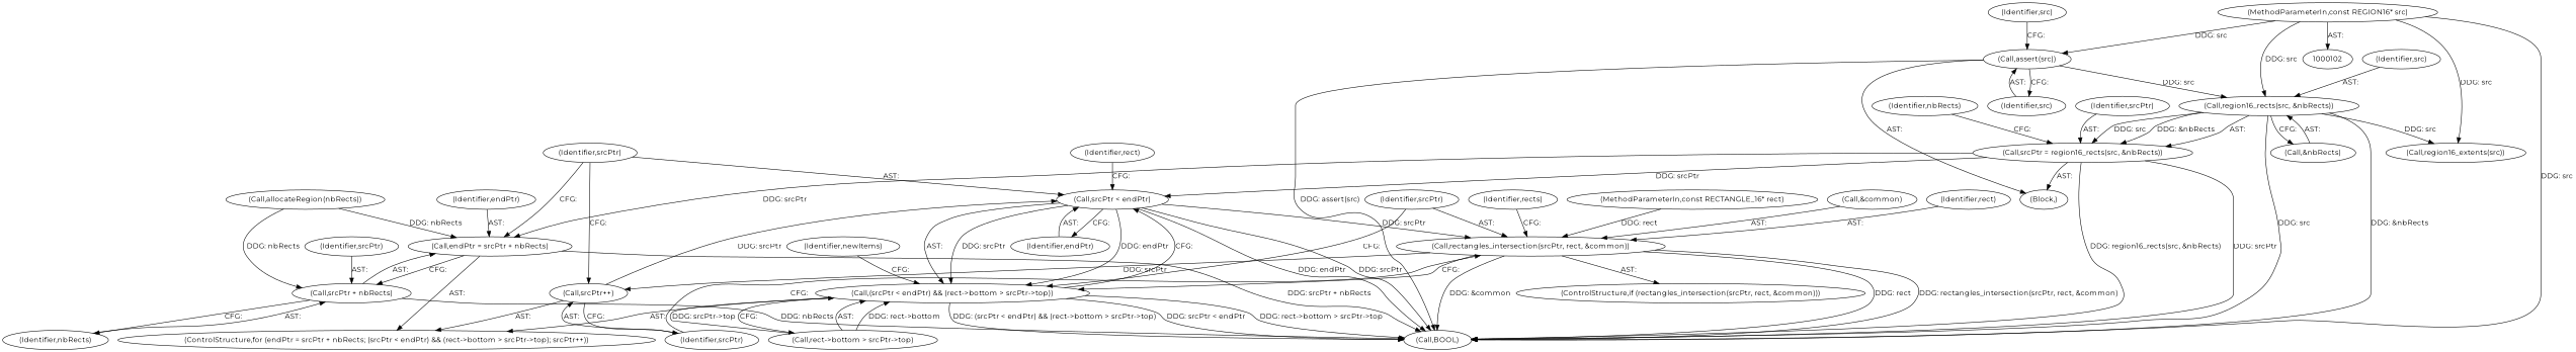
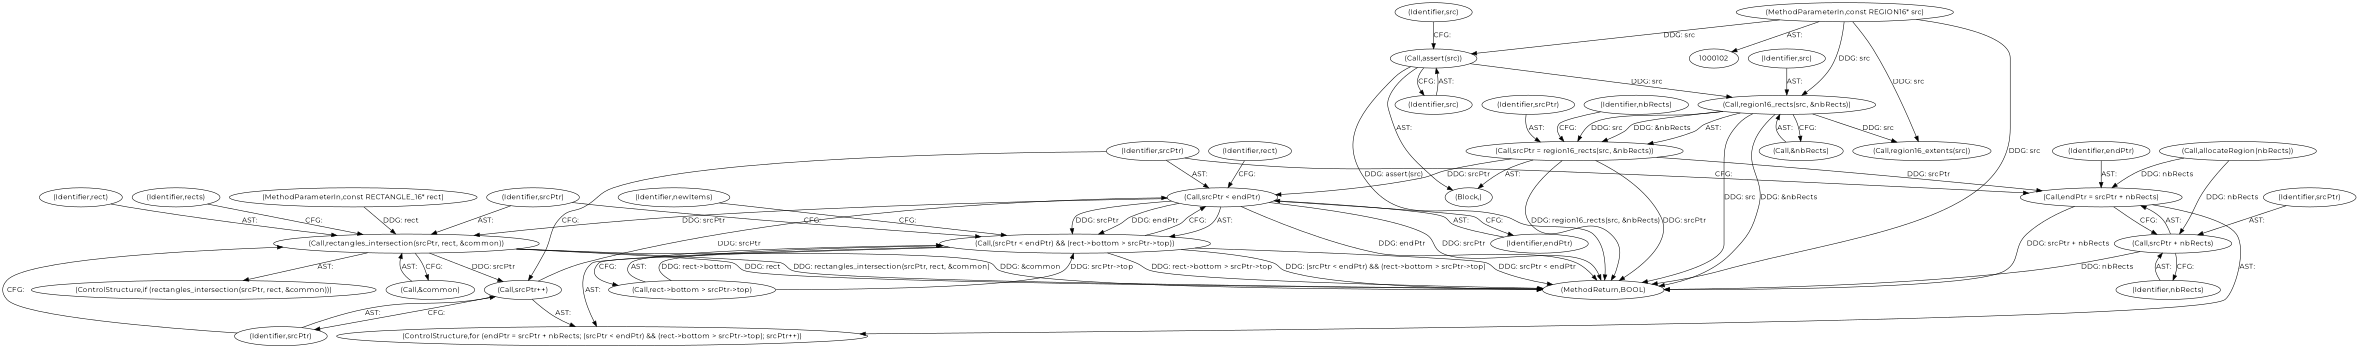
  digraph {
    fontname=Montserrat
    node [fontname=Montserrat]
    edge [fontname=Montserrat]
    n1 [label="(Call,srcPtr = region16_rects(src, &nbRects))"]
    n2 [label="(Call,endPtr = srcPtr + nbRects)"]
    n3 [label="(Call,srcPtr < endPtr)"]
-   n4 [label="(Call,BOOL)"]
+   n4 [label="(MethodReturn,BOOL)"]
    n5 [label="(Block,)"]
    n6 [label="(Call,region16_rects(src, &nbRects))"]
    n7 [label="(Call,&nbRects)"]
    n8 [label="(Call,region16_extents(src))"]
    n9 [label="(Call,srcPtr + nbRects)"]
    n10 [label="(ControlStructure,for (endPtr = srcPtr + nbRects; (srcPtr < endPtr) && (rect->bottom > srcPtr->top); srcPtr++))"]
    n11 [label="(Call,(srcPtr < endPtr) && (rect->bottom > srcPtr->top))"]
    n12 [label="(Call,rectangles_intersection(srcPtr, rect, &common))"]
    n13 [label="(Identifier,endPtr)"]
    n14 [label="(Identifier,nbRects)"]
    n15 [label="(Call,assert(src))"]
    n16 [label="(Identifier,src)"]
    n17 [label="(MethodParameterIn,const REGION16* src)"]
    1000102
    n19 [label="(Call,rect->bottom > srcPtr->top)"]
    n20 [label="(Call,srcPtr++)"]
    n21 [label="(ControlStructure,if (rectangles_intersection(srcPtr, rect, &common)))"]
    n22 [label="(Call,&common)"]
    n23 [label="(Identifier,srcPtr)"]
    n24 [label="(Identifier,nbRects)"]
    n25 [label="(Call,allocateRegion(nbRects))"]
    n26 [label="(Identifier,srcPtr)"]
    n27 [label="(Identifier,rect)"]
    n28 [label="(Identifier,rect)"]
    n29 [label="(Identifier,rects)"]
    n30 [label="(Identifier,src)"]
    n31 [label="(Identifier,srcPtr)"]
    n32 [label="(Identifier,src)"]
    n33 [label="(MethodParameterIn,const RECTANGLE_16* rect)"]
    n34 [label="(Identifier,newItems)"]
    n35 [label="(Identifier,endPtr)"]
    n36 [label="(Identifier,srcPtr)"]
    n37 [label="(Identifier,srcPtr)"]
    n1 -> n2 [label="DDG: srcPtr"]
    n1 -> n3 [label="DDG: srcPtr"]
    n1 -> n4 [label="DDG: region16_rects(src, &nbRects)"]
    n1 -> n4 [label="DDG: srcPtr"]
    n1 -> n5 [label="AST: "]
    n2 -> n4 [label="DDG: srcPtr + nbRects"]
    n2 -> n9 [label="CFG: "]
    n2 -> n10 [label="AST: "]
    n3 -> n4 [label="DDG: endPtr"]
    n3 -> n4 [label="DDG: srcPtr"]
    n3 -> n11 [label="AST: "]
    n3 -> n11 [label="DDG: srcPtr"]
    n3 -> n11 [label="DDG: endPtr"]
    n3 -> n12 [label="DDG: srcPtr"]
    n3 -> n13 [label="CFG: "]
    n6 -> n1 [label="AST: "]
    n6 -> n1 [label="DDG: src"]
    n6 -> n1 [label="DDG: &nbRects"]
    n6 -> n4 [label="DDG: src"]
    n6 -> n4 [label="DDG: &nbRects"]
    n6 -> n7 [label="CFG: "]
    n6 -> n8 [label="DDG: src"]
    n7 -> n6 [label="AST: "]
    n9 -> n2 [label="AST: "]
    n9 -> n4 [label="DDG: nbRects"]
    n9 -> n14 [label="CFG: "]
    n11 -> n3 [label="CFG: "]
    n11 -> n4 [label="DDG: rect->bottom > srcPtr->top"]
    n11 -> n4 [label="DDG: (srcPtr < endPtr) && (rect->bottom > srcPtr->top)"]
    n11 -> n4 [label="DDG: srcPtr < endPtr"]
    n11 -> n10 [label="AST: "]
    n11 -> n19 [label="CFG: "]
    n12 -> n4 [label="DDG: rect"]
    n12 -> n4 [label="DDG: rectangles_intersection(srcPtr, rect, &common)"]
    n12 -> n4 [label="DDG: &common"]
    n12 -> n20 [label="DDG: srcPtr"]
    n12 -> n21 [label="AST: "]
-   n12 -> n11 [label="CFG: "]
+   n12 -> n22 [label="CFG: "]
    n13 -> n3 [label="AST: "]
    n14 -> n9 [label="AST: "]
    n15 -> n4 [label="DDG: assert(src)"]
    n15 -> n5 [label="AST: "]
    n15 -> n6 [label="DDG: src"]
    n15 -> n16 [label="CFG: "]
    n16 -> n15 [label="AST: "]
    n17 -> n4 [label="DDG: src"]
    n17 -> n6 [label="DDG: src"]
    n17 -> n8 [label="DDG: src"]
    n17 -> n15 [label="DDG: src"]
    n17 -> 1000102 [label="AST: "]
    n19 -> n11 [label="AST: "]
    n19 -> n11 [label="DDG: rect->bottom"]
    n19 -> n11 [label="DDG: srcPtr->top"]
    n20 -> n3 [label="DDG: srcPtr"]
    n20 -> n10 [label="AST: "]
    n20 -> n23 [label="CFG: "]
    n22 -> n12 [label="AST: "]
    n23 -> n12 [label="CFG: "]
    n23 -> n20 [label="AST: "]
    n24 -> n1 [label="CFG: "]
    n25 -> n2 [label="DDG: nbRects"]
    n25 -> n9 [label="DDG: nbRects"]
    n26 -> n11 [label="CFG: "]
    n26 -> n12 [label="AST: "]
    n27 -> n3 [label="CFG: "]
    n28 -> n12 [label="AST: "]
    n29 -> n12 [label="CFG: "]
    n30 -> n15 [label="CFG: "]
    n31 -> n9 [label="AST: "]
    n32 -> n6 [label="AST: "]
    n33 -> n12 [label="DDG: rect"]
    n34 -> n11 [label="CFG: "]
    n35 -> n2 [label="AST: "]
    n36 -> n2 [label="CFG: "]
    n36 -> n3 [label="AST: "]
    n36 -> n20 [label="CFG: "]
    n37 -> n1 [label="AST: "]
  }
